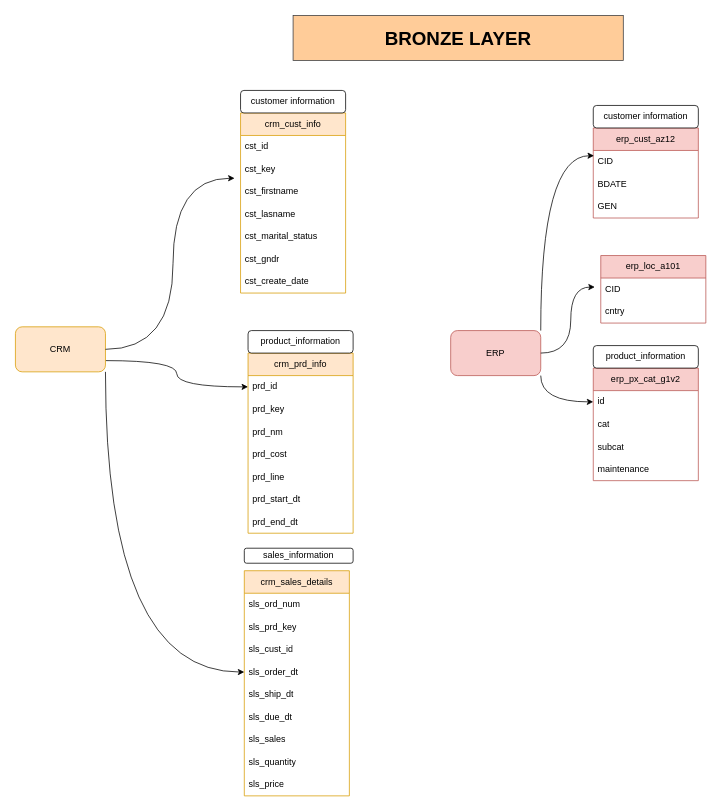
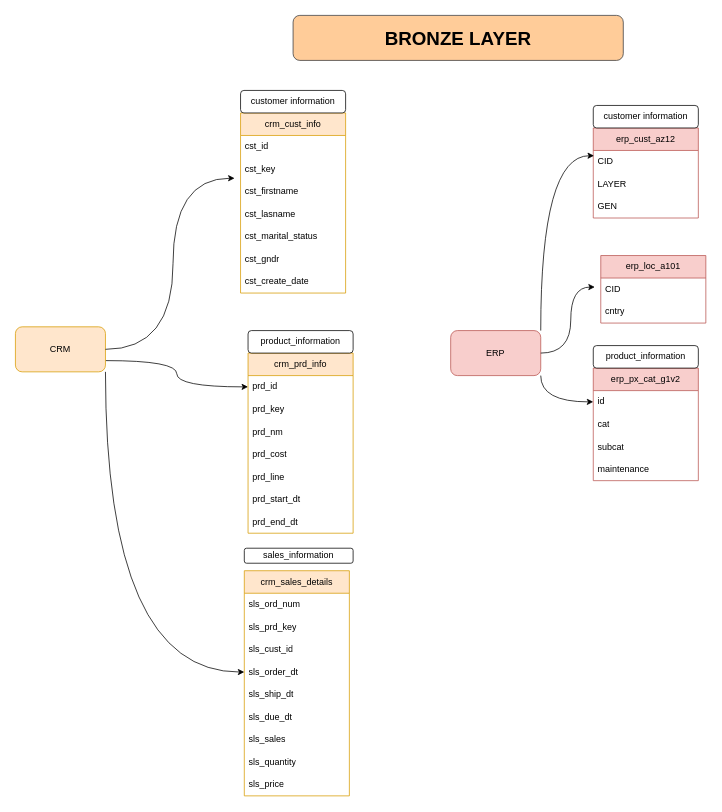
  <mxCell id="0" />
  <mxCell id="1" parent="0" />
  <mxCell id="2" value="crm_cust_info" style="swimlane;fontStyle=0;childLayout=stackLayout;horizontal=1;startSize=30;horizontalStack=0;resizeParent=1;resizeParentMax=0;resizeLast=0;collapsible=1;marginBottom=0;whiteSpace=wrap;html=1;fillColor=#ffe6cc;strokeColor=#d79b00;" parent="1" vertex="1"><mxGeometry x="320" y="150" width="140" height="240" as="geometry" /></mxCell>
  <mxCell id="3" value="cst_id" style="text;strokeColor=none;fillColor=none;align=left;verticalAlign=middle;spacingLeft=4;spacingRight=4;overflow=hidden;points=[[0,0.5],[1,0.5]];portConstraint=eastwest;rotatable=0;whiteSpace=wrap;html=1;" parent="2" vertex="1"><mxGeometry y="30" width="140" height="30" as="geometry" /></mxCell>
  <mxCell id="4" value="cst_key" style="text;strokeColor=none;fillColor=none;align=left;verticalAlign=middle;spacingLeft=4;spacingRight=4;overflow=hidden;points=[[0,0.5],[1,0.5]];portConstraint=eastwest;rotatable=0;whiteSpace=wrap;html=1;" parent="2" vertex="1"><mxGeometry y="60" width="140" height="30" as="geometry" /></mxCell>
  <mxCell id="5" value="cst_firstname" style="text;strokeColor=none;fillColor=none;align=left;verticalAlign=middle;spacingLeft=4;spacingRight=4;overflow=hidden;points=[[0,0.5],[1,0.5]];portConstraint=eastwest;rotatable=0;whiteSpace=wrap;html=1;" parent="2" vertex="1"><mxGeometry y="90" width="140" height="30" as="geometry" /></mxCell>
  <mxCell id="6" value="cst_lasname" style="text;strokeColor=none;fillColor=none;align=left;verticalAlign=middle;spacingLeft=4;spacingRight=4;overflow=hidden;points=[[0,0.5],[1,0.5]];portConstraint=eastwest;rotatable=0;whiteSpace=wrap;html=1;" parent="2" vertex="1"><mxGeometry y="120" width="140" height="30" as="geometry" /></mxCell>
  <mxCell id="7" value="cst_marital_status" style="text;strokeColor=none;fillColor=none;align=left;verticalAlign=middle;spacingLeft=4;spacingRight=4;overflow=hidden;points=[[0,0.5],[1,0.5]];portConstraint=eastwest;rotatable=0;whiteSpace=wrap;html=1;" parent="2" vertex="1"><mxGeometry y="150" width="140" height="30" as="geometry" /></mxCell>
  <mxCell id="8" value="cst_gndr" style="text;strokeColor=none;fillColor=none;align=left;verticalAlign=middle;spacingLeft=4;spacingRight=4;overflow=hidden;points=[[0,0.5],[1,0.5]];portConstraint=eastwest;rotatable=0;whiteSpace=wrap;html=1;" parent="2" vertex="1"><mxGeometry y="180" width="140" height="30" as="geometry" /></mxCell>
  <mxCell id="9" value="cst_create_date" style="text;strokeColor=none;fillColor=none;align=left;verticalAlign=middle;spacingLeft=4;spacingRight=4;overflow=hidden;points=[[0,0.5],[1,0.5]];portConstraint=eastwest;rotatable=0;whiteSpace=wrap;html=1;" parent="2" vertex="1"><mxGeometry y="210" width="140" height="30" as="geometry" /></mxCell>
  <mxCell id="10" style="edgeStyle=orthogonalEdgeStyle;rounded=0;orthogonalLoop=1;jettySize=auto;html=1;exitX=1;exitY=0.75;exitDx=0;exitDy=0;curved=1;" parent="1" source="12" target="15" edge="1"><mxGeometry relative="1" as="geometry" /></mxCell>
  <mxCell id="11" style="edgeStyle=orthogonalEdgeStyle;rounded=0;orthogonalLoop=1;jettySize=auto;html=1;exitX=1;exitY=1;exitDx=0;exitDy=0;entryX=0;entryY=0.5;entryDx=0;entryDy=0;curved=1;" parent="1" source="12" target="26" edge="1"><mxGeometry relative="1" as="geometry" /></mxCell>
  <mxCell id="12" value="CRM" style="rounded=1;whiteSpace=wrap;html=1;fillColor=#ffe6cc;strokeColor=#d79b00;" parent="1" vertex="1"><mxGeometry x="20" y="435" width="120" height="60" as="geometry" /></mxCell>
  <mxCell id="13" style="edgeStyle=orthogonalEdgeStyle;rounded=0;orthogonalLoop=1;jettySize=auto;html=1;exitX=1;exitY=0.5;exitDx=0;exitDy=0;entryX=-0.057;entryY=-0.1;entryDx=0;entryDy=0;entryPerimeter=0;curved=1;" parent="1" source="12" target="5" edge="1"><mxGeometry relative="1" as="geometry" /></mxCell>
  <mxCell id="14" value="crm_prd_info" style="swimlane;fontStyle=0;childLayout=stackLayout;horizontal=1;startSize=30;horizontalStack=0;resizeParent=1;resizeParentMax=0;resizeLast=0;collapsible=1;marginBottom=0;whiteSpace=wrap;html=1;fillColor=#ffe6cc;strokeColor=#d79b00;" parent="1" vertex="1"><mxGeometry x="330" y="470" width="140" height="240" as="geometry" /></mxCell>
  <mxCell id="15" value="prd_id" style="text;strokeColor=none;fillColor=none;align=left;verticalAlign=middle;spacingLeft=4;spacingRight=4;overflow=hidden;points=[[0,0.5],[1,0.5]];portConstraint=eastwest;rotatable=0;whiteSpace=wrap;html=1;" parent="14" vertex="1"><mxGeometry y="30" width="140" height="30" as="geometry" /></mxCell>
  <mxCell id="16" value="prd_key" style="text;strokeColor=none;fillColor=none;align=left;verticalAlign=middle;spacingLeft=4;spacingRight=4;overflow=hidden;points=[[0,0.5],[1,0.5]];portConstraint=eastwest;rotatable=0;whiteSpace=wrap;html=1;" parent="14" vertex="1"><mxGeometry y="60" width="140" height="30" as="geometry" /></mxCell>
  <mxCell id="17" value="prd_nm" style="text;strokeColor=none;fillColor=none;align=left;verticalAlign=middle;spacingLeft=4;spacingRight=4;overflow=hidden;points=[[0,0.5],[1,0.5]];portConstraint=eastwest;rotatable=0;whiteSpace=wrap;html=1;" parent="14" vertex="1"><mxGeometry y="90" width="140" height="30" as="geometry" /></mxCell>
  <mxCell id="18" value="prd_cost" style="text;strokeColor=none;fillColor=none;align=left;verticalAlign=middle;spacingLeft=4;spacingRight=4;overflow=hidden;points=[[0,0.5],[1,0.5]];portConstraint=eastwest;rotatable=0;whiteSpace=wrap;html=1;" parent="14" vertex="1"><mxGeometry y="120" width="140" height="30" as="geometry" /></mxCell>
  <mxCell id="19" value="prd_line" style="text;strokeColor=none;fillColor=none;align=left;verticalAlign=middle;spacingLeft=4;spacingRight=4;overflow=hidden;points=[[0,0.5],[1,0.5]];portConstraint=eastwest;rotatable=0;whiteSpace=wrap;html=1;" parent="14" vertex="1"><mxGeometry y="150" width="140" height="30" as="geometry" /></mxCell>
  <mxCell id="20" value="prd_start_dt" style="text;strokeColor=none;fillColor=none;align=left;verticalAlign=middle;spacingLeft=4;spacingRight=4;overflow=hidden;points=[[0,0.5],[1,0.5]];portConstraint=eastwest;rotatable=0;whiteSpace=wrap;html=1;" parent="14" vertex="1"><mxGeometry y="180" width="140" height="30" as="geometry" /></mxCell>
  <mxCell id="21" value="prd_end_dt" style="text;strokeColor=none;fillColor=none;align=left;verticalAlign=middle;spacingLeft=4;spacingRight=4;overflow=hidden;points=[[0,0.5],[1,0.5]];portConstraint=eastwest;rotatable=0;whiteSpace=wrap;html=1;" parent="14" vertex="1"><mxGeometry y="210" width="140" height="30" as="geometry" /></mxCell>
  <mxCell id="22" value="crm_sales_details" style="swimlane;fontStyle=0;childLayout=stackLayout;horizontal=1;startSize=30;horizontalStack=0;resizeParent=1;resizeParentMax=0;resizeLast=0;collapsible=1;marginBottom=0;whiteSpace=wrap;html=1;fillColor=#ffe6cc;strokeColor=#d79b00;" parent="1" vertex="1"><mxGeometry x="325" y="760" width="140" height="300" as="geometry" /></mxCell>
  <mxCell id="23" value="sls_ord_num" style="text;strokeColor=none;fillColor=none;align=left;verticalAlign=middle;spacingLeft=4;spacingRight=4;overflow=hidden;points=[[0,0.5],[1,0.5]];portConstraint=eastwest;rotatable=0;whiteSpace=wrap;html=1;" parent="22" vertex="1"><mxGeometry y="30" width="140" height="30" as="geometry" /></mxCell>
  <mxCell id="24" value="sls_prd_key" style="text;strokeColor=none;fillColor=none;align=left;verticalAlign=middle;spacingLeft=4;spacingRight=4;overflow=hidden;points=[[0,0.5],[1,0.5]];portConstraint=eastwest;rotatable=0;whiteSpace=wrap;html=1;" parent="22" vertex="1"><mxGeometry y="60" width="140" height="30" as="geometry" /></mxCell>
  <mxCell id="25" value="sls_cust_id" style="text;strokeColor=none;fillColor=none;align=left;verticalAlign=middle;spacingLeft=4;spacingRight=4;overflow=hidden;points=[[0,0.5],[1,0.5]];portConstraint=eastwest;rotatable=0;whiteSpace=wrap;html=1;" parent="22" vertex="1"><mxGeometry y="90" width="140" height="30" as="geometry" /></mxCell>
  <mxCell id="26" value="sls_order_dt" style="text;strokeColor=none;fillColor=none;align=left;verticalAlign=middle;spacingLeft=4;spacingRight=4;overflow=hidden;points=[[0,0.5],[1,0.5]];portConstraint=eastwest;rotatable=0;whiteSpace=wrap;html=1;" parent="22" vertex="1"><mxGeometry y="120" width="140" height="30" as="geometry" /></mxCell>
  <mxCell id="27" value="sls_ship_dt" style="text;strokeColor=none;fillColor=none;align=left;verticalAlign=middle;spacingLeft=4;spacingRight=4;overflow=hidden;points=[[0,0.5],[1,0.5]];portConstraint=eastwest;rotatable=0;whiteSpace=wrap;html=1;" parent="22" vertex="1"><mxGeometry y="150" width="140" height="30" as="geometry" /></mxCell>
  <mxCell id="28" value="sls_due_dt" style="text;strokeColor=none;fillColor=none;align=left;verticalAlign=middle;spacingLeft=4;spacingRight=4;overflow=hidden;points=[[0,0.5],[1,0.5]];portConstraint=eastwest;rotatable=0;whiteSpace=wrap;html=1;" parent="22" vertex="1"><mxGeometry y="180" width="140" height="30" as="geometry" /></mxCell>
  <mxCell id="29" value="sls_sales" style="text;strokeColor=none;fillColor=none;align=left;verticalAlign=middle;spacingLeft=4;spacingRight=4;overflow=hidden;points=[[0,0.5],[1,0.5]];portConstraint=eastwest;rotatable=0;whiteSpace=wrap;html=1;" parent="22" vertex="1"><mxGeometry y="210" width="140" height="30" as="geometry" /></mxCell>
  <mxCell id="30" value="sls_quantity" style="text;strokeColor=none;fillColor=none;align=left;verticalAlign=middle;spacingLeft=4;spacingRight=4;overflow=hidden;points=[[0,0.5],[1,0.5]];portConstraint=eastwest;rotatable=0;whiteSpace=wrap;html=1;" parent="22" vertex="1"><mxGeometry y="240" width="140" height="30" as="geometry" /></mxCell>
  <mxCell id="31" value="sls_price" style="text;strokeColor=none;fillColor=none;align=left;verticalAlign=middle;spacingLeft=4;spacingRight=4;overflow=hidden;points=[[0,0.5],[1,0.5]];portConstraint=eastwest;rotatable=0;whiteSpace=wrap;html=1;" parent="22" vertex="1"><mxGeometry y="270" width="140" height="30" as="geometry" /></mxCell>
  <mxCell id="32" style="edgeStyle=orthogonalEdgeStyle;rounded=0;orthogonalLoop=1;jettySize=auto;html=1;exitX=1;exitY=1;exitDx=0;exitDy=0;entryX=0;entryY=0.5;entryDx=0;entryDy=0;curved=1;" parent="1" source="33" target="46" edge="1"><mxGeometry relative="1" as="geometry" /></mxCell>
  <mxCell id="33" value="ERP" style="rounded=1;whiteSpace=wrap;html=1;fillColor=#f8cecc;strokeColor=#b85450;" parent="1" vertex="1"><mxGeometry x="600" y="440" width="120" height="60" as="geometry" /></mxCell>
  <mxCell id="34" value="erp_cust_az12" style="swimlane;fontStyle=0;childLayout=stackLayout;horizontal=1;startSize=30;horizontalStack=0;resizeParent=1;resizeParentMax=0;resizeLast=0;collapsible=1;marginBottom=0;whiteSpace=wrap;html=1;fillColor=#f8cecc;strokeColor=#b85450;" parent="1" vertex="1"><mxGeometry x="790" y="170" width="140" height="120" as="geometry" /></mxCell>
  <mxCell id="35" value="CID" style="text;strokeColor=none;fillColor=none;align=left;verticalAlign=middle;spacingLeft=4;spacingRight=4;overflow=hidden;points=[[0,0.5],[1,0.5]];portConstraint=eastwest;rotatable=0;whiteSpace=wrap;html=1;" parent="34" vertex="1"><mxGeometry y="30" width="140" height="30" as="geometry" /></mxCell>
- <mxCell id="36" value="BDATE" style="text;strokeColor=none;fillColor=none;align=left;verticalAlign=middle;spacingLeft=4;spacingRight=4;overflow=hidden;points=[[0,0.5],[1,0.5]];portConstraint=eastwest;rotatable=0;whiteSpace=wrap;html=1;" parent="34" vertex="1"><mxGeometry y="60" width="140" height="30" as="geometry" /></mxCell>
+ <mxCell id="36" value="LAYER" style="text;strokeColor=none;fillColor=none;align=left;verticalAlign=middle;spacingLeft=4;spacingRight=4;overflow=hidden;points=[[0,0.5],[1,0.5]];portConstraint=eastwest;rotatable=0;whiteSpace=wrap;html=1;" parent="34" vertex="1"><mxGeometry y="60" width="140" height="30" as="geometry" /></mxCell>
  <mxCell id="37" value="GEN" style="text;strokeColor=none;fillColor=none;align=left;verticalAlign=middle;spacingLeft=4;spacingRight=4;overflow=hidden;points=[[0,0.5],[1,0.5]];portConstraint=eastwest;rotatable=0;whiteSpace=wrap;html=1;" parent="34" vertex="1"><mxGeometry y="90" width="140" height="30" as="geometry" /></mxCell>
  <mxCell id="38" value="customer information" style="rounded=1;whiteSpace=wrap;html=1;" parent="1" vertex="1"><mxGeometry x="320" y="120" width="140" height="30" as="geometry" /></mxCell>
  <mxCell id="39" value="product_information" style="rounded=1;whiteSpace=wrap;html=1;" parent="1" vertex="1"><mxGeometry x="330" y="440" width="140" height="30" as="geometry" /></mxCell>
  <mxCell id="40" value="sales_information" style="rounded=1;whiteSpace=wrap;html=1;" parent="1" vertex="1"><mxGeometry x="325" y="730" width="145" height="20" as="geometry" /></mxCell>
  <mxCell id="41" value="customer information" style="rounded=1;whiteSpace=wrap;html=1;" parent="1" vertex="1"><mxGeometry x="790" y="140" width="140" height="30" as="geometry" /></mxCell>
  <mxCell id="42" value="erp_loc_a101" style="swimlane;fontStyle=0;childLayout=stackLayout;horizontal=1;startSize=30;horizontalStack=0;resizeParent=1;resizeParentMax=0;resizeLast=0;collapsible=1;marginBottom=0;whiteSpace=wrap;html=1;fillColor=#f8cecc;strokeColor=#b85450;" parent="1" vertex="1"><mxGeometry x="800" y="340" width="140" height="90" as="geometry" /></mxCell>
  <mxCell id="43" value="CID" style="text;strokeColor=none;fillColor=none;align=left;verticalAlign=middle;spacingLeft=4;spacingRight=4;overflow=hidden;points=[[0,0.5],[1,0.5]];portConstraint=eastwest;rotatable=0;whiteSpace=wrap;html=1;" parent="42" vertex="1"><mxGeometry y="30" width="140" height="30" as="geometry" /></mxCell>
  <mxCell id="44" value="cntry" style="text;strokeColor=none;fillColor=none;align=left;verticalAlign=middle;spacingLeft=4;spacingRight=4;overflow=hidden;points=[[0,0.5],[1,0.5]];portConstraint=eastwest;rotatable=0;whiteSpace=wrap;html=1;" parent="42" vertex="1"><mxGeometry y="60" width="140" height="30" as="geometry" /></mxCell>
  <mxCell id="45" value="erp_px_cat_g1v2" style="swimlane;fontStyle=0;childLayout=stackLayout;horizontal=1;startSize=30;horizontalStack=0;resizeParent=1;resizeParentMax=0;resizeLast=0;collapsible=1;marginBottom=0;whiteSpace=wrap;html=1;fillColor=#f8cecc;strokeColor=#b85450;" parent="1" vertex="1"><mxGeometry x="790" y="490" width="140" height="150" as="geometry" /></mxCell>
  <mxCell id="46" value="id" style="text;strokeColor=none;fillColor=none;align=left;verticalAlign=middle;spacingLeft=4;spacingRight=4;overflow=hidden;points=[[0,0.5],[1,0.5]];portConstraint=eastwest;rotatable=0;whiteSpace=wrap;html=1;" parent="45" vertex="1"><mxGeometry y="30" width="140" height="30" as="geometry" /></mxCell>
  <mxCell id="47" value="cat" style="text;strokeColor=none;fillColor=none;align=left;verticalAlign=middle;spacingLeft=4;spacingRight=4;overflow=hidden;points=[[0,0.5],[1,0.5]];portConstraint=eastwest;rotatable=0;whiteSpace=wrap;html=1;" parent="45" vertex="1"><mxGeometry y="60" width="140" height="30" as="geometry" /></mxCell>
  <mxCell id="48" value="subcat" style="text;strokeColor=none;fillColor=none;align=left;verticalAlign=middle;spacingLeft=4;spacingRight=4;overflow=hidden;points=[[0,0.5],[1,0.5]];portConstraint=eastwest;rotatable=0;whiteSpace=wrap;html=1;" parent="45" vertex="1"><mxGeometry y="90" width="140" height="30" as="geometry" /></mxCell>
  <mxCell id="49" value="maintenance" style="text;strokeColor=none;fillColor=none;align=left;verticalAlign=middle;spacingLeft=4;spacingRight=4;overflow=hidden;points=[[0,0.5],[1,0.5]];portConstraint=eastwest;rotatable=0;whiteSpace=wrap;html=1;" parent="45" vertex="1"><mxGeometry y="120" width="140" height="30" as="geometry" /></mxCell>
  <mxCell id="50" value="product_information" style="rounded=1;whiteSpace=wrap;html=1;" parent="1" vertex="1"><mxGeometry x="790" y="460" width="140" height="30" as="geometry" /></mxCell>
  <mxCell id="51" style="edgeStyle=orthogonalEdgeStyle;rounded=0;orthogonalLoop=1;jettySize=auto;html=1;exitX=1;exitY=0;exitDx=0;exitDy=0;entryX=0.007;entryY=0.233;entryDx=0;entryDy=0;entryPerimeter=0;curved=1;" parent="1" source="33" target="35" edge="1"><mxGeometry relative="1" as="geometry" /></mxCell>
  <mxCell id="52" style="edgeStyle=orthogonalEdgeStyle;rounded=0;orthogonalLoop=1;jettySize=auto;html=1;exitX=1;exitY=0.5;exitDx=0;exitDy=0;entryX=-0.057;entryY=0.4;entryDx=0;entryDy=0;entryPerimeter=0;curved=1;" parent="1" source="33" target="43" edge="1"><mxGeometry relative="1" as="geometry" /></mxCell>
- <mxCell id="53" value="BRONZE LAYER" style="rounded=0;whiteSpace=wrap;html=1;fontSize=25;fontStyle=1;fillColor=#ffcc99;strokeColor=#36393d;" parent="1" vertex="1"><mxGeometry x="390" y="20" width="440" height="60" as="geometry" /></mxCell>
+ <mxCell id="53" value="BRONZE LAYER" style="whiteSpace=wrap;html=1;fontSize=25;fontStyle=1;fillColor=#ffcc99;strokeColor=#36393d;rounded=1;" parent="1" vertex="1"><mxGeometry x="390" y="20" width="440" height="60" as="geometry" /></mxCell>
